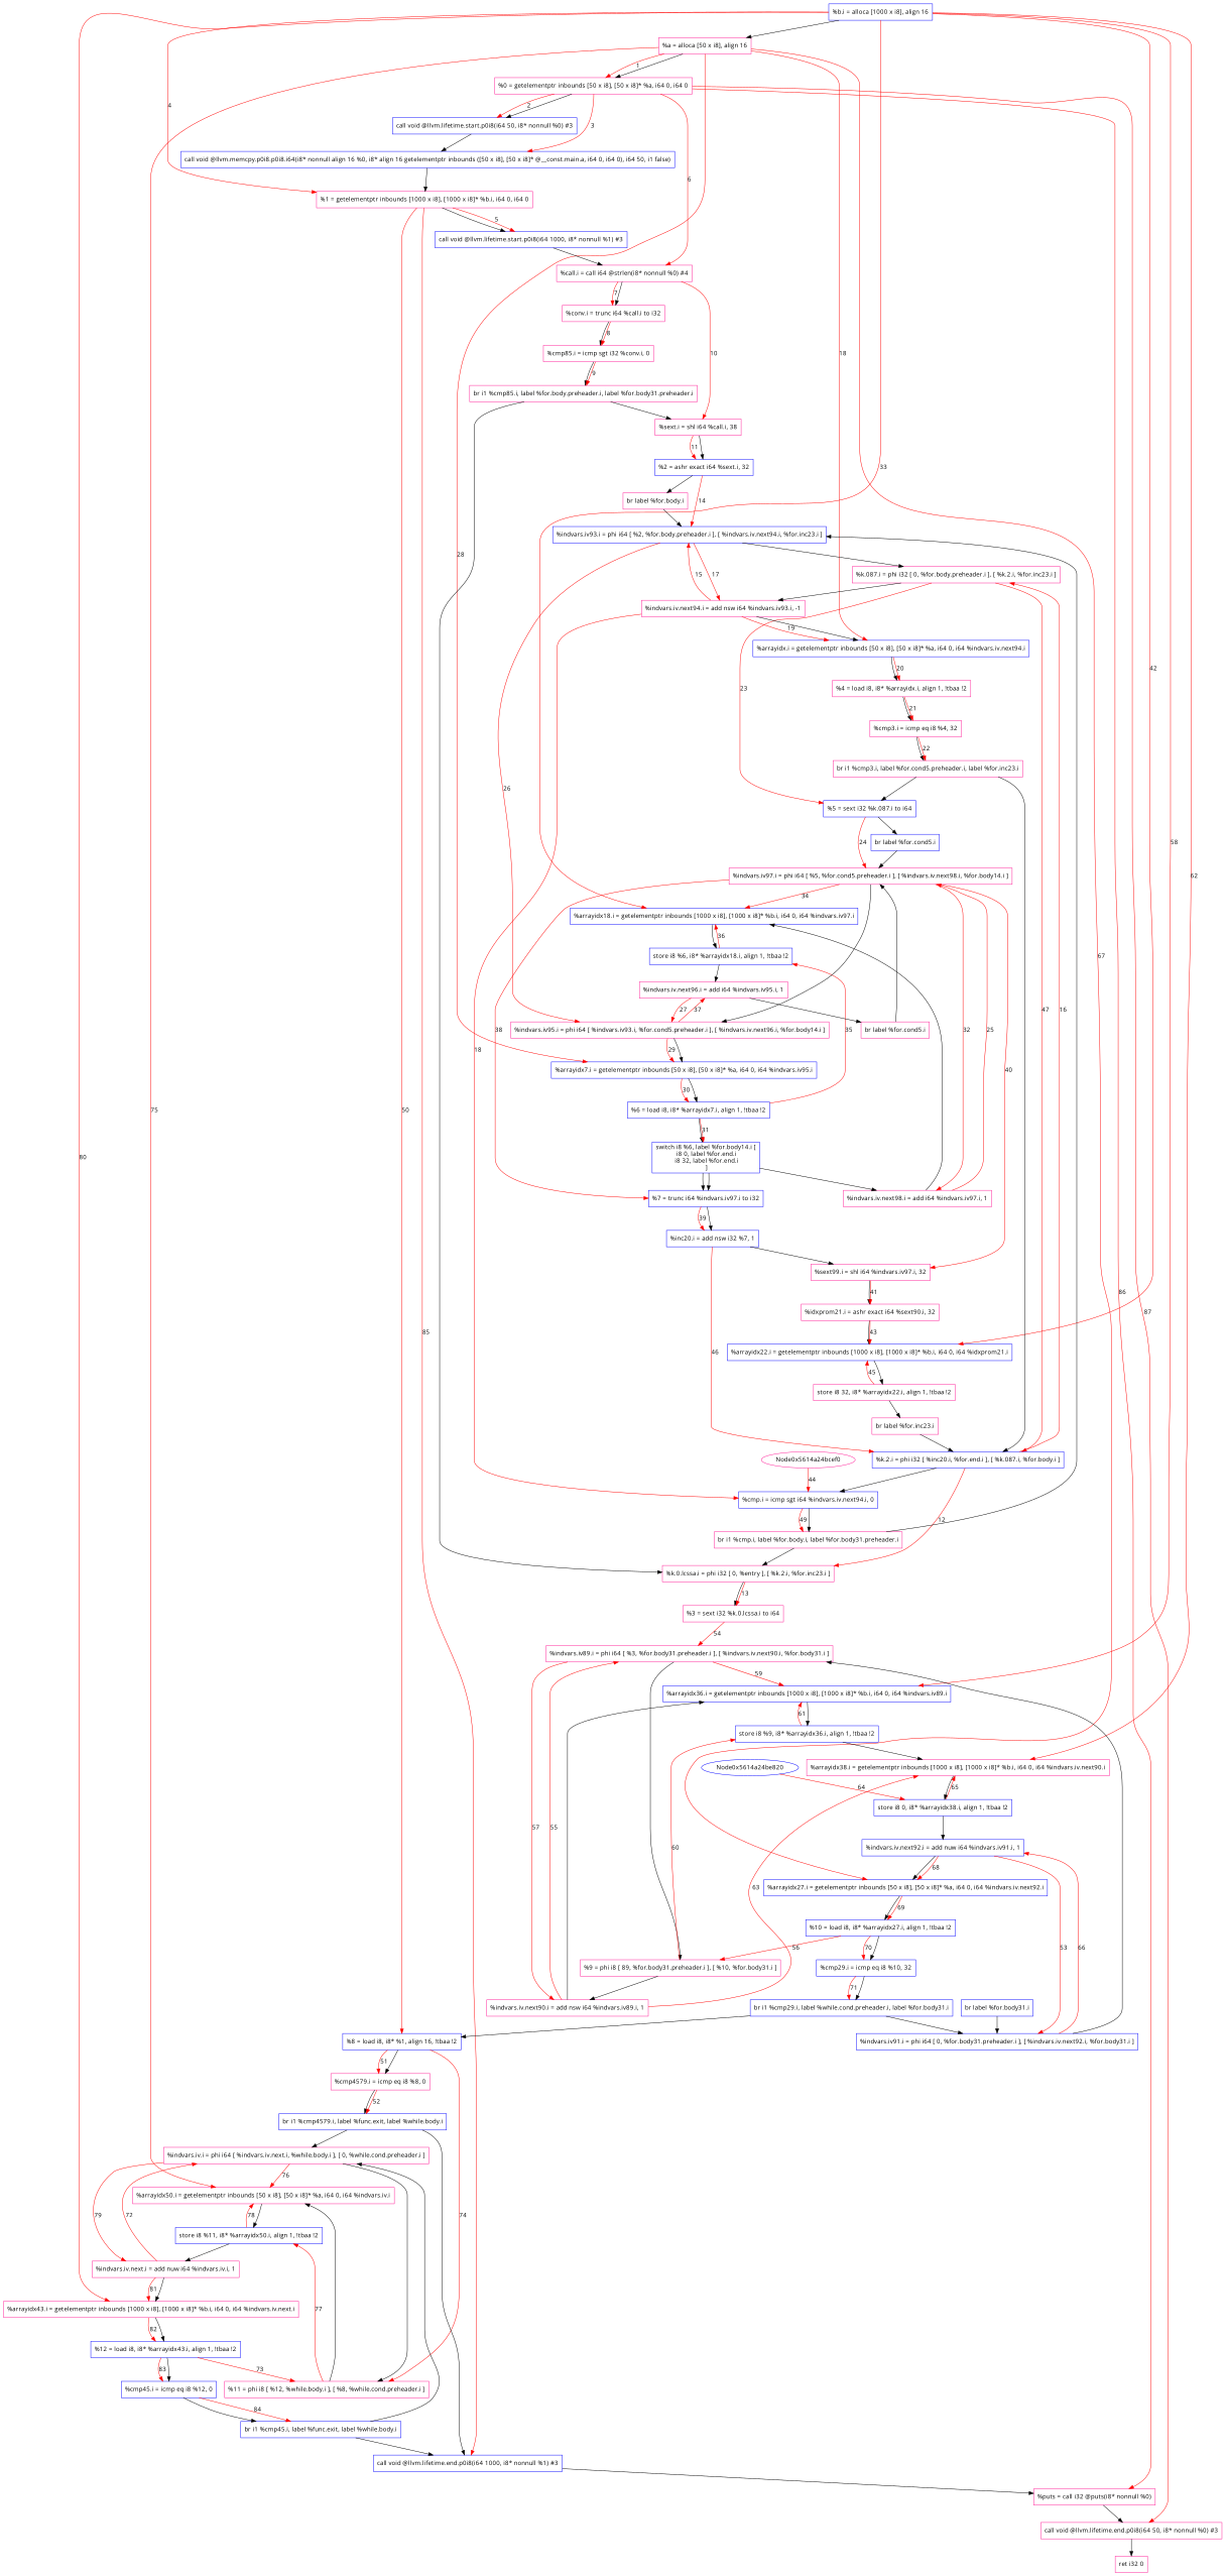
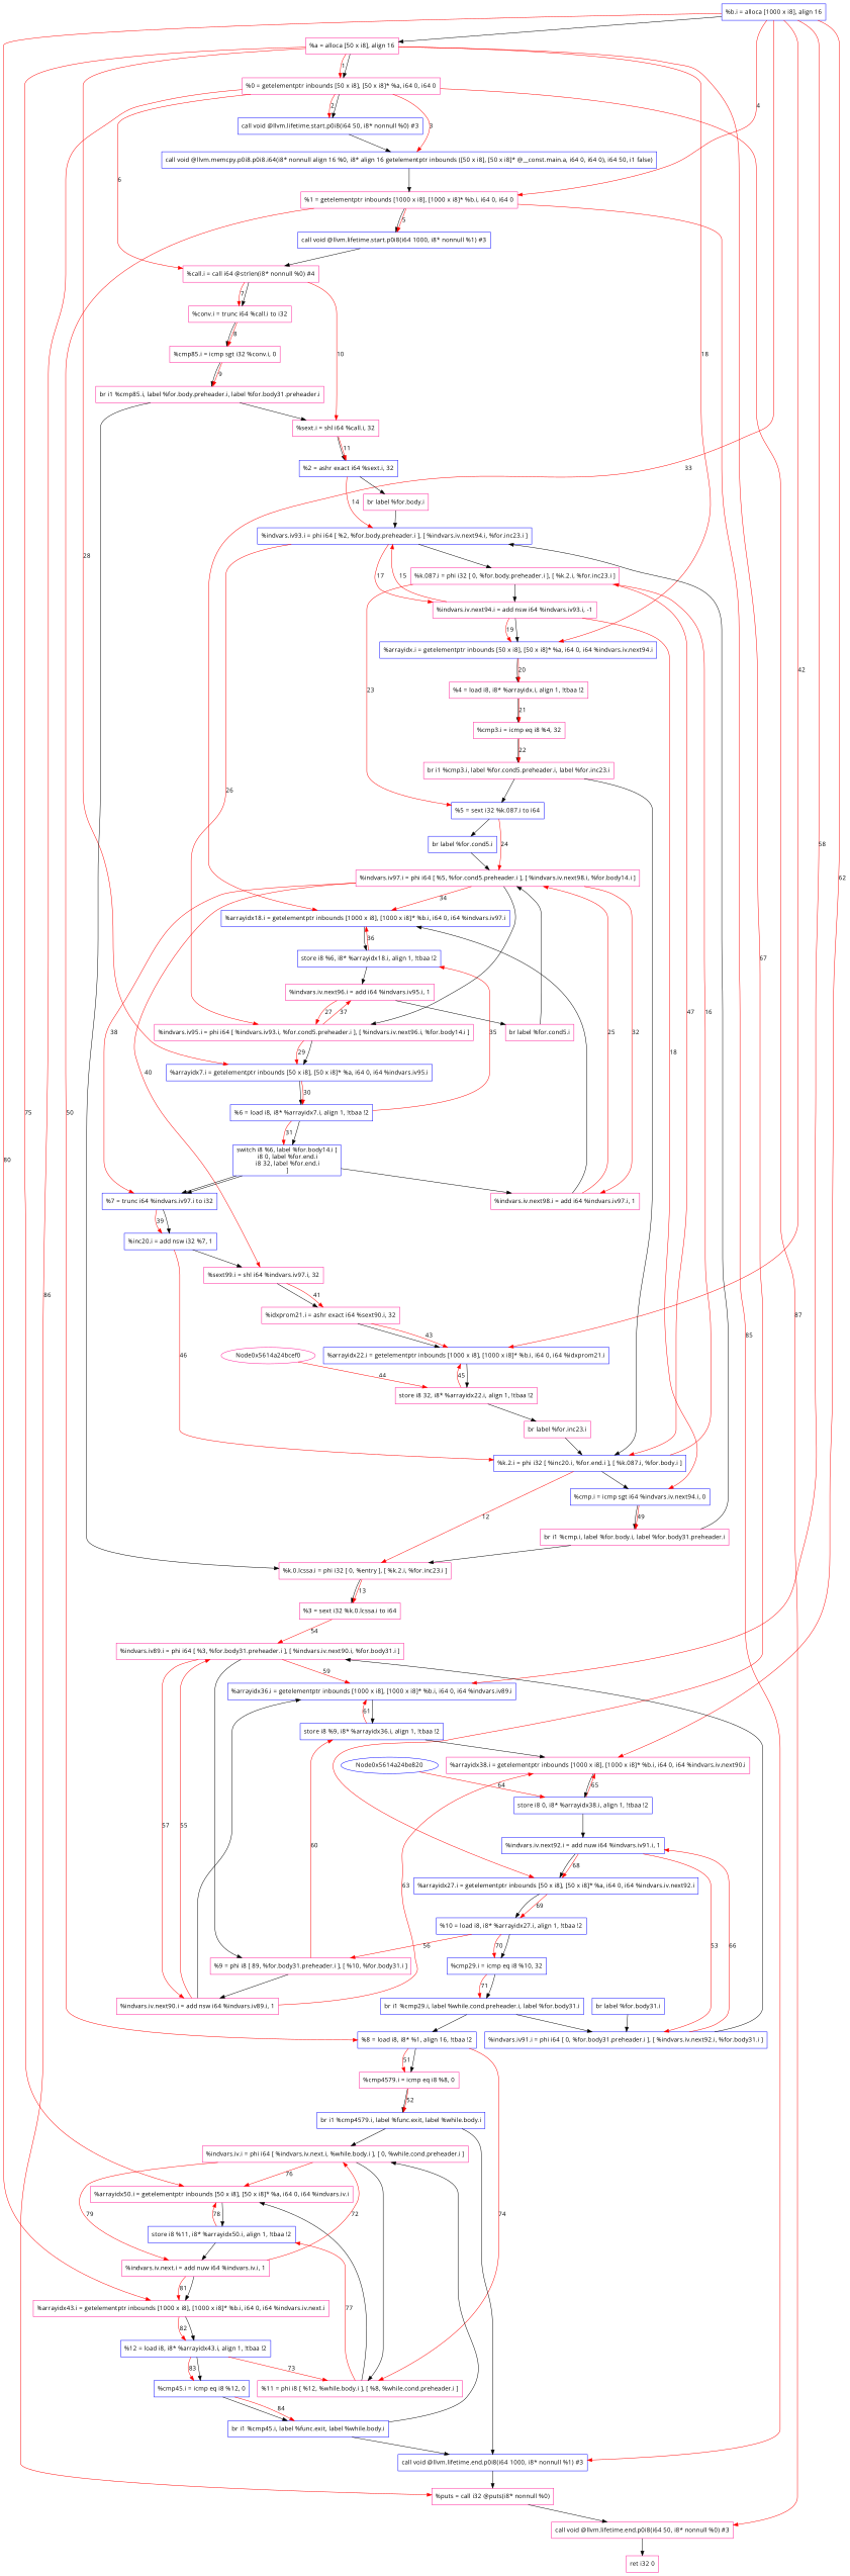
  digraph {
    fontname="Open Sans"
    node [color=deeppink fontname="Open Sans" shape=record]
    edge [fontname="Open Sans" color=red]
    n1 [color=blue label="  %b.i = alloca [1000 x i8], align 16"]
    n2 [label="  %a = alloca [50 x i8], align 16"]
    n3 [label="  %1 = getelementptr inbounds [1000 x i8], [1000 x i8]* %b.i, i64 0, i64 0"]
    n4 [color=blue label="  %arrayidx18.i = getelementptr inbounds [1000 x i8], [1000 x i8]* %b.i, i64 0, i64 %indvars.iv97.i"]
    n5 [color=blue label="  %arrayidx22.i = getelementptr inbounds [1000 x i8], [1000 x i8]* %b.i, i64 0, i64 %idxprom21.i"]
    n6 [color=blue label="  %arrayidx36.i = getelementptr inbounds [1000 x i8], [1000 x i8]* %b.i, i64 0, i64 %indvars.iv89.i"]
    n7 [label="  %arrayidx38.i = getelementptr inbounds [1000 x i8], [1000 x i8]* %b.i, i64 0, i64 %indvars.iv.next90.i"]
    n8 [label="  %arrayidx43.i = getelementptr inbounds [1000 x i8], [1000 x i8]* %b.i, i64 0, i64 %indvars.iv.next.i"]
    n9 [label="  %0 = getelementptr inbounds [50 x i8], [50 x i8]* %a, i64 0, i64 0"]
    n10 [color=blue label="  %arrayidx.i = getelementptr inbounds [50 x i8], [50 x i8]* %a, i64 0, i64 %indvars.iv.next94.i"]
    n11 [color=blue label="  %arrayidx7.i = getelementptr inbounds [50 x i8], [50 x i8]* %a, i64 0, i64 %indvars.iv95.i"]
    n12 [color=blue label="  %arrayidx27.i = getelementptr inbounds [50 x i8], [50 x i8]* %a, i64 0, i64 %indvars.iv.next92.i"]
    n13 [label="  %arrayidx50.i = getelementptr inbounds [50 x i8], [50 x i8]* %a, i64 0, i64 %indvars.iv.i"]
    n14 [color=blue label="  call void @llvm.lifetime.start.p0i8(i64 1000, i8* nonnull %1) #3"]
    n15 [color=blue label="  %8 = load i8, i8* %1, align 16, !tbaa !2"]
    n16 [color=blue label="  call void @llvm.lifetime.end.p0i8(i64 1000, i8* nonnull %1) #3"]
    n17 [color=blue label="  store i8 %6, i8* %arrayidx18.i, align 1, !tbaa !2"]
    n18 [label="  store i8 32, i8* %arrayidx22.i, align 1, !tbaa !2"]
    n19 [color=blue label="  store i8 %9, i8* %arrayidx36.i, align 1, !tbaa !2"]
    n20 [color=blue label="  store i8 0, i8* %arrayidx38.i, align 1, !tbaa !2"]
    n21 [color=blue label="  %12 = load i8, i8* %arrayidx43.i, align 1, !tbaa !2"]
    n22 [color=blue label="  call void @llvm.lifetime.start.p0i8(i64 50, i8* nonnull %0) #3"]
    n23 [color=blue label="  call void @llvm.memcpy.p0i8.p0i8.i64(i8* nonnull align 16 %0, i8* align 16 getelementptr inbounds ([50 x i8], [50 x i8]* @__const.main.a, i64 0, i64 0), i64 50, i1 false)"]
    n24 [label="  %call.i = call i64 @strlen(i8* nonnull %0) #4"]
    n25 [label="  %puts = call i32 @puts(i8* nonnull %0)"]
    n26 [label="  call void @llvm.lifetime.end.p0i8(i64 50, i8* nonnull %0) #3"]
    n27 [label="  %4 = load i8, i8* %arrayidx.i, align 1, !tbaa !2"]
    n28 [color=blue label="  %6 = load i8, i8* %arrayidx7.i, align 1, !tbaa !2"]
    n29 [color=blue label="  %10 = load i8, i8* %arrayidx27.i, align 1, !tbaa !2"]
    n30 [color=blue label="  store i8 %11, i8* %arrayidx50.i, align 1, !tbaa !2"]
    n31 [label="  %conv.i = trunc i64 %call.i to i32"]
-   n32 [label="%sext.i = shl i64 %call.i, 38"]
+   n32 [label="  %sext.i = shl i64 %call.i, 32"]
    n33 [label="  ret i32 0"]
    n34 [label="  %cmp4579.i = icmp eq i8 %8, 0"]
    n35 [label="  %11 = phi i8 [ %12, %while.body.i ], [ %8, %while.cond.preheader.i ]"]
    n36 [label="  %cmp85.i = icmp sgt i32 %conv.i, 0"]
    n37 [color=blue label="  %2 = ashr exact i64 %sext.i, 32"]
    n38 [label="  br i1 %cmp85.i, label %for.body.preheader.i, label %for.body31.preheader.i"]
    n39 [label="  %k.0.lcssa.i = phi i32 [ 0, %entry ], [ %k.2.i, %for.inc23.i ]"]
    n40 [label="  %3 = sext i32 %k.0.lcssa.i to i64"]
    n41 [label="  br label %for.body.i"]
    n42 [color=blue label="  %indvars.iv93.i = phi i64 [ %2, %for.body.preheader.i ], [ %indvars.iv.next94.i, %for.inc23.i ]"]
    n43 [label="  %k.087.i = phi i32 [ 0, %for.body.preheader.i ], [ %k.2.i, %for.inc23.i ]"]
    n44 [label="  %indvars.iv.next94.i = add nsw i64 %indvars.iv93.i, -1"]
    n45 [label="  %indvars.iv95.i = phi i64 [ %indvars.iv93.i, %for.cond5.preheader.i ], [ %indvars.iv.next96.i, %for.body14.i ]"]
    n46 [label="  %indvars.iv89.i = phi i64 [ %3, %for.body31.preheader.i ], [ %indvars.iv.next90.i, %for.body31.i ]"]
    n47 [color=blue label="  br label %for.body31.i"]
    n48 [color=blue label="  %indvars.iv91.i = phi i64 [ 0, %for.body31.preheader.i ], [ %indvars.iv.next92.i, %for.body31.i ]"]
    n49 [label="  %9 = phi i8 [ 89, %for.body31.preheader.i ], [ %10, %for.body31.i ]"]
    n50 [label="  %indvars.iv.next90.i = add nsw i64 %indvars.iv89.i, 1"]
    n51 [color=blue label="  %indvars.iv.next92.i = add nuw i64 %indvars.iv91.i, 1"]
    n52 [color=blue label="  %5 = sext i32 %k.087.i to i64"]
    n53 [color=blue label="  %k.2.i = phi i32 [ %inc20.i, %for.end.i ], [ %k.087.i, %for.body.i ]"]
    n54 [color=blue label="  %cmp.i = icmp sgt i64 %indvars.iv.next94.i, 0"]
    n55 [label="  %indvars.iv.next96.i = add i64 %indvars.iv95.i, 1"]
    n56 [color=blue label="  br label %for.cond5.i"]
    n57 [label="  %indvars.iv97.i = phi i64 [ %5, %for.cond5.preheader.i ], [ %indvars.iv.next98.i, %for.body14.i ]"]
    n58 [label="  br i1 %cmp.i, label %for.body.i, label %for.body31.preheader.i"]
    n59 [label="  %cmp3.i = icmp eq i8 %4, 32"]
    n60 [label="  br i1 %cmp3.i, label %for.cond5.preheader.i, label %for.inc23.i"]
    n61 [label="  %indvars.iv.next98.i = add i64 %indvars.iv97.i, 1"]
    n62 [color=blue label="  %7 = trunc i64 %indvars.iv97.i to i32"]
    n63 [label="  %sext99.i = shl i64 %indvars.iv97.i, 32"]
    n64 [color=blue label="  %inc20.i = add nsw i32 %7, 1"]
    n65 [label="%idxprom21.i = ashr exact i64 %sext90.i, 32"]
    n66 [label="  br label %for.cond5.i"]
    n67 [color=blue label="  switch i8 %6, label %for.body14.i [\n    i8 0, label %for.end.i\n    i8 32, label %for.end.i\n  ]"]
    n68 [label="  br label %for.inc23.i"]
    n69 [color=blue label="  br i1 %cmp4579.i, label %func.exit, label %while.body.i"]
    n70 [label="  %indvars.iv.i = phi i64 [ %indvars.iv.next.i, %while.body.i ], [ 0, %while.cond.preheader.i ]"]
    n71 [label="  %indvars.iv.next.i = add nuw i64 %indvars.iv.i, 1"]
    n72 [color=blue label="  %cmp29.i = icmp eq i8 %10, 32"]
    n73 [color=blue label="  br i1 %cmp29.i, label %while.cond.preheader.i, label %for.body31.i"]
    n74 [color=blue label="  %cmp45.i = icmp eq i8 %12, 0"]
    n75 [color=blue label="  br i1 %cmp45.i, label %func.exit, label %while.body.i"]
    Node0x5614a24bcef0 [shape=""]
    Node0x5614a24be820 [color=blue shape=""]
    n1 -> n2 [color=""]
    n1 -> n3 [label=4]
    n1 -> n4 [label=33]
    n1 -> n5 [label=42]
    n1 -> n6 [label=58]
    n1 -> n7 [label=62]
    n1 -> n8 [label=80]
    n2 -> n9 [color=""]
    n2 -> n9 [label=1]
    n2 -> n10 [label=18]
    n2 -> n11 [label=28]
    n2 -> n12 [label=67]
    n2 -> n13 [label=75]
    n3 -> n14 [color=""]
    n3 -> n14 [label=5]
    n3 -> n15 [label=50]
    n3 -> n16 [label=85]
    n4 -> n17 [color=""]
    n5 -> n18 [color=""]
    n6 -> n19 [color=""]
    n7 -> n20 [color=""]
    n8 -> n21 [color=""]
    n8 -> n21 [label=82]
    n9 -> n22 [color=""]
    n9 -> n22 [label=2]
    n9 -> n23 [label=3]
    n9 -> n24 [label=6]
    n9 -> n25 [label=86]
    n9 -> n26 [label=87]
    n10 -> n27 [color=""]
    n10 -> n27 [label=20]
    n11 -> n28 [color=""]
    n11 -> n28 [label=30]
    n12 -> n29 [color=""]
    n12 -> n29 [label=69]
    n13 -> n30 [color=""]
    n14 -> n24 [color=""]
    n15 -> n34 [color=""]
    n15 -> n34 [label=51]
    n15 -> n35 [label=74]
    n16 -> n25 [color=""]
    n17 -> n4 [label=36]
    n17 -> n55 [color=""]
    n18 -> n5 [label=45]
    n18 -> n68 [color=""]
    n19 -> n6 [label=61]
    n19 -> n7 [color=""]
    n20 -> n7 [label=65]
    n20 -> n51 [color=""]
    n21 -> n35 [label=73]
    n21 -> n74 [color=""]
    n21 -> n74 [label=83]
    n22 -> n23 [color=""]
    n23 -> n3 [color=""]
    n24 -> n31 [color=""]
    n24 -> n31 [label=7]
    n24 -> n32 [label=10]
    n25 -> n26 [color=""]
    n26 -> n33 [color=""]
    n27 -> n59 [color=""]
    n27 -> n59 [label=21]
    n28 -> n17 [label=35]
    n28 -> n67 [color=""]
    n28 -> n67 [label=31]
    n29 -> n49 [label=56]
    n29 -> n72 [color=""]
    n29 -> n72 [label=70]
    n30 -> n13 [label=78]
    n30 -> n71 [color=""]
    n31 -> n36 [color=""]
    n31 -> n36 [label=8]
    n32 -> n37 [color=""]
    n32 -> n37 [label=11]
    n34 -> n69 [color=""]
    n34 -> n69 [label=52]
    n35 -> n13 [color=""]
    n35 -> n30 [label=77]
    n36 -> n38 [color=""]
    n36 -> n38 [label=9]
    n37 -> n41 [color=""]
    n37 -> n42 [label=14]
    n38 -> n32 [color=""]
    n38 -> n39 [color=""]
    n39 -> n40 [color=""]
    n39 -> n40 [label=13]
    n40 -> n46 [label=54]
    n41 -> n42 [color=""]
    n42 -> n43 [color=""]
    n42 -> n44 [label=17]
    n42 -> n45 [label=26]
    n43 -> n44 [color=""]
    n43 -> n52 [label=23]
    n43 -> n53 [label=47]
    n44 -> n10 [color=""]
    n44 -> n10 [label=19]
    n44 -> n42 [label=15]
    n44 -> n54 [label=18]
    n45 -> n11 [color=""]
    n45 -> n11 [label=29]
    n45 -> n55 [label=37]
    n46 -> n6 [label=59]
    n46 -> n49 [color=""]
    n46 -> n50 [label=57]
    n47 -> n48 [color=""]
    n48 -> n46 [color=""]
    n48 -> n51 [label=66]
    n49 -> n19 [label=60]
    n49 -> n50 [color=""]
    n50 -> n6 [color=""]
    n50 -> n7 [label=63]
    n50 -> n46 [label=55]
    n51 -> n12 [color=""]
    n51 -> n12 [label=68]
    n51 -> n48 [label=53]
    n52 -> n56 [color=""]
    n52 -> n57 [label=24]
    n53 -> n39 [label=12]
    n53 -> n43 [label=16]
    n53 -> n54 [color=""]
    n54 -> n58 [color=""]
    n54 -> n58 [label=49]
    n55 -> n45 [label=27]
    n55 -> n66 [color=""]
    n56 -> n57 [color=""]
    n57 -> n4 [label=34]
    n57 -> n45 [color=""]
    n57 -> n61 [label=32]
    n57 -> n62 [label=38]
    n57 -> n63 [label=40]
    n58 -> n39 [color=""]
    n58 -> n42 [color=""]
    n59 -> n60 [color=""]
    n59 -> n60 [label=22]
    n60 -> n52 [color=""]
    n60 -> n53 [color=""]
    n61 -> n4 [color=""]
    n61 -> n57 [label=25]
    n62 -> n64 [color=""]
    n62 -> n64 [label=39]
    n63 -> n65 [color=""]
    n63 -> n65 [label=41]
    n64 -> n53 [label=46]
    n64 -> n63 [color=""]
    n65 -> n5 [color=""]
    n65 -> n5 [label=43]
    n66 -> n57 [color=""]
    n67 -> n61 [color=""]
    n67 -> n62 [color=""]
    n67 -> n62 [color=""]
    n68 -> n53 [color=""]
    n69 -> n16 [color=""]
    n69 -> n70 [color=""]
    n70 -> n13 [label=76]
    n70 -> n35 [color=""]
    n70 -> n71 [label=79]
    n71 -> n8 [color=""]
    n71 -> n8 [label=81]
    n71 -> n70 [label=72]
    n72 -> n73 [color=""]
    n72 -> n73 [label=71]
    n73 -> n15 [color=""]
    n73 -> n48 [color=""]
    n74 -> n75 [color=""]
    n74 -> n75 [label=84]
    n75 -> n16 [color=""]
    n75 -> n70 [color=""]
-   Node0x5614a24bcef0 -> n54 [label=44]
+   Node0x5614a24bcef0 -> n18 [label=44]
    Node0x5614a24be820 -> n20 [label=64]
  }
